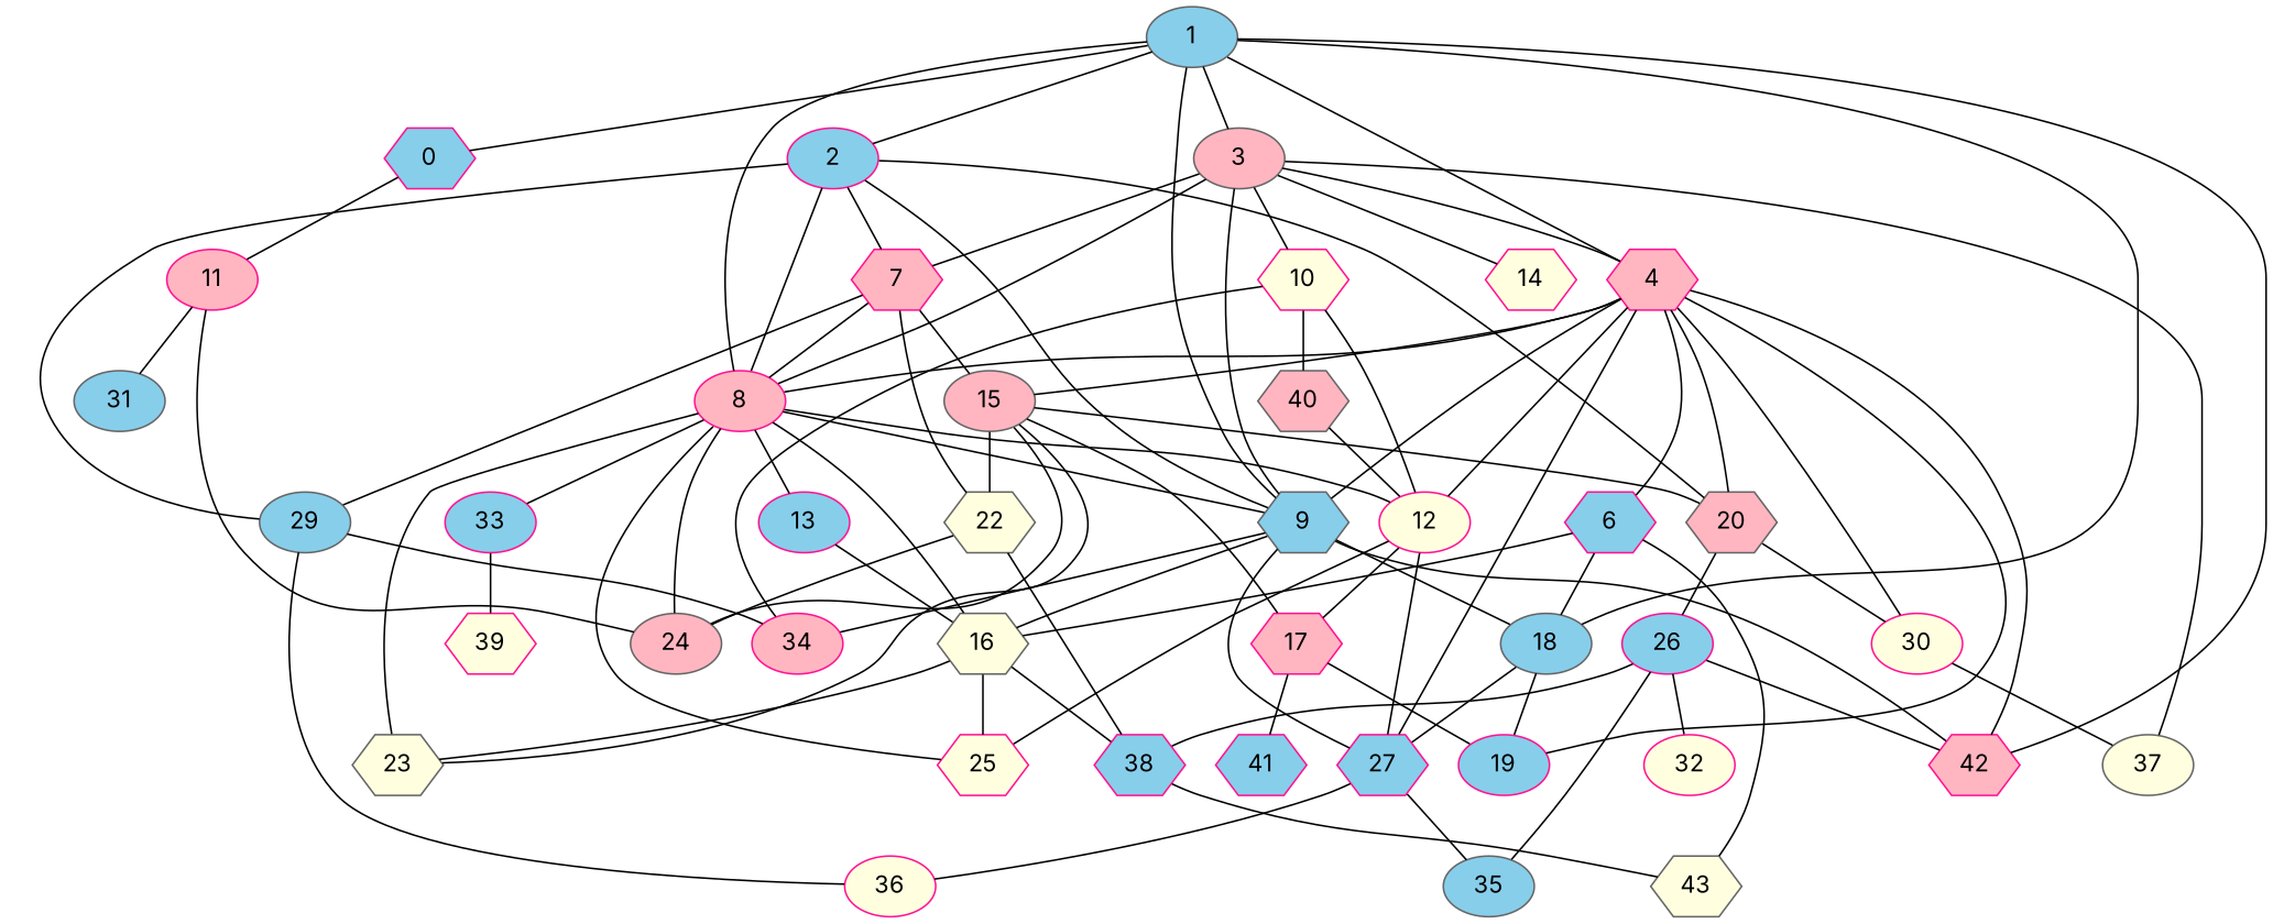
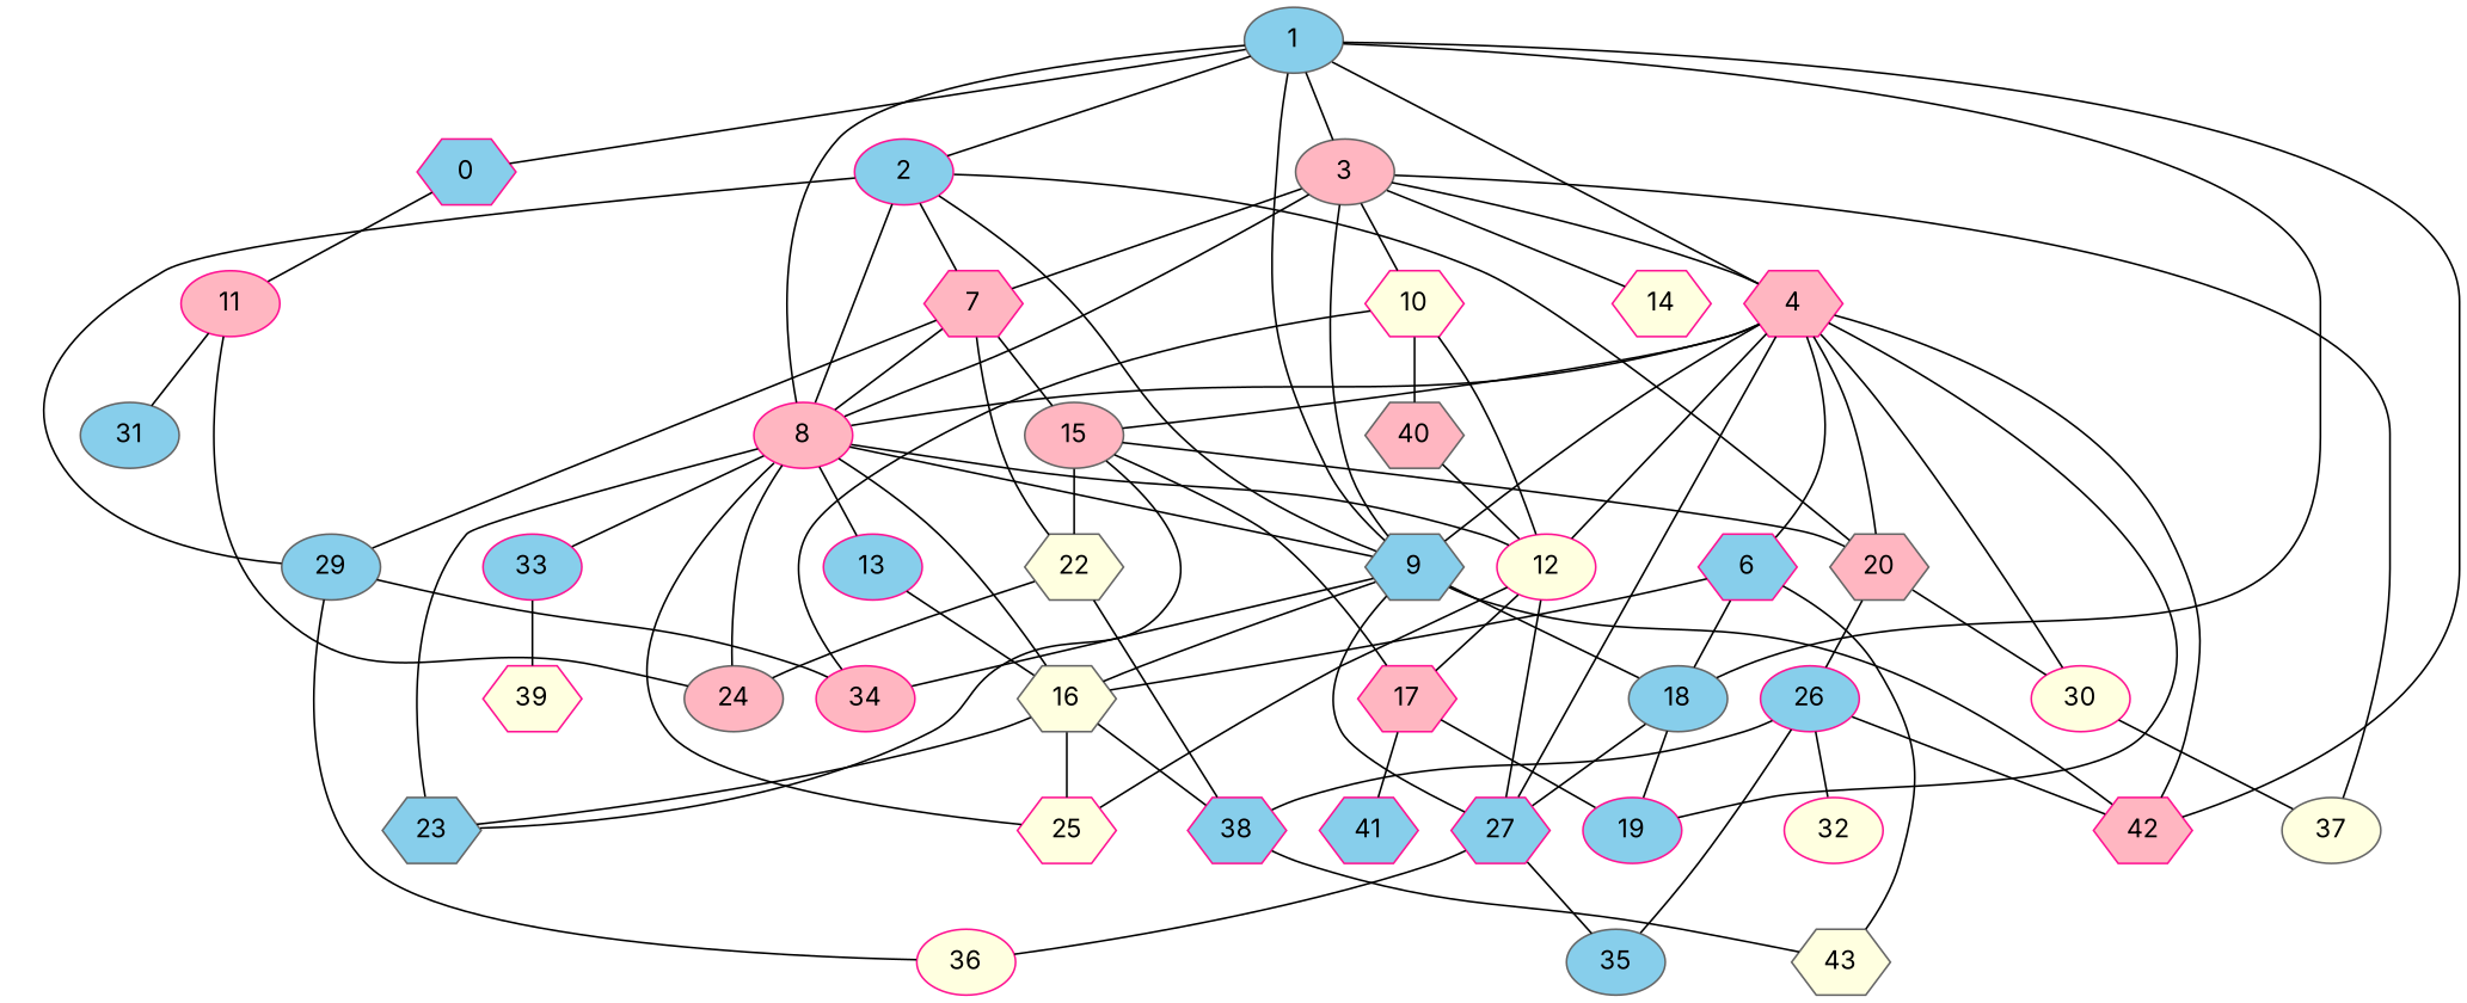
  graph {
    fontname=Inter
    node [color=deeppink fillcolor=skyblue fontname=Inter shape=ellipse style=filled]
    edge [fontname=Inter weight=1.0]
    1 [color=gray40]
    2
    3 [color=gray40 fillcolor=lightpink]
    4 [fillcolor=lightpink shape=hexagon]
    n5 [label=0 shape=hexagon]
    8 [fillcolor=lightpink]
    9 [color=gray40 shape=hexagon]
    18 [color=gray40]
    42 [fillcolor=lightpink shape=hexagon]
    7 [fillcolor=lightpink shape=hexagon]
    20 [color=gray40 fillcolor=lightpink shape=hexagon]
    29 [color=gray40]
    10 [fillcolor=lightyellow shape=hexagon]
    14 [fillcolor=lightyellow shape=hexagon]
    37 [color=gray40 fillcolor=lightyellow]
    12 [fillcolor=lightyellow]
    6 [shape=hexagon]
    15 [color=gray40 fillcolor=lightpink]
    19
    27 [shape=hexagon]
    30 [fillcolor=lightyellow]
    11 [fillcolor=lightpink]
    16 [color=gray40 fillcolor=lightyellow shape=hexagon]
    13
-   23 [color=gray40 fillcolor=lightyellow shape=hexagon]
+   23 [color=gray40 shape=hexagon]
    24 [color=gray40 fillcolor=lightpink]
    25 [fillcolor=lightyellow shape=hexagon]
    33
    34 [fillcolor=lightpink]
    22 [color=gray40 fillcolor=lightyellow shape=hexagon]
    17 [fillcolor=lightpink shape=hexagon]
    26
    36 [fillcolor=lightyellow]
    40 [color=gray40 fillcolor=lightpink shape=hexagon]
    43 [color=gray40 fillcolor=lightyellow shape=hexagon]
    35 [color=gray40]
    31 [color=gray40]
    38 [shape=hexagon]
    39 [fillcolor=lightyellow shape=hexagon]
    41 [shape=hexagon]
    32 [fillcolor=lightyellow]
    1 -- 2
    1 -- 3 [weight=2.0]
    1 -- 4
    1 -- n5
    1 -- 8 [weight=2.0]
    1 -- 9
    1 -- 18
    1 -- 42
    2 -- 8 [weight=4.0]
    2 -- 9
    2 -- 7
    2 -- 20
    2 -- 29
    3 -- 4
    3 -- 8
    3 -- 9
    3 -- 7
    3 -- 10
    3 -- 14
    3 -- 37
    4 -- 8 [weight=4.0]
    4 -- 9
    4 -- 42
    4 -- 20 [weight=2.0]
    4 -- 12 [weight=2.0]
    4 -- 6 [weight=2.0]
    4 -- 15
    4 -- 19 [weight=2.0]
    4 -- 27
    4 -- 30
    n5 -- 11
    8 -- 9
    8 -- 12
    8 -- 16
    8 -- 13 [weight=2.0]
    8 -- 23 [weight=3.0]
    8 -- 24
    8 -- 25
    8 -- 33
    9 -- 18
    9 -- 42
    9 -- 27
    9 -- 16
    9 -- 34
    18 -- 19
    18 -- 27 [weight=2.0]
    7 -- 8
    7 -- 29
    7 -- 15
    7 -- 22
    20 -- 30 [weight=2.0]
    20 -- 26 [weight=2.0]
    29 -- 34 [weight=2.0]
    29 -- 36
    10 -- 12
    10 -- 34
    10 -- 40
    12 -- 27
    12 -- 25
    12 -- 17
    6 -- 18 [weight=2.0]
    6 -- 16 [weight=2.0]
    6 -- 43
    15 -- 20 [weight=2.0]
    15 -- 23
-   15 -- 24
    15 -- 22
    15 -- 17
    27 -- 36
    27 -- 35
    30 -- 37
    11 -- 24
    11 -- 31
    16 -- 23
    16 -- 25
    16 -- 38
    13 -- 16
    33 -- 39
    22 -- 24
    22 -- 38
    17 -- 19 [weight=2.0]
    17 -- 41
    26 -- 42
    26 -- 35
    26 -- 38
    26 -- 32
    40 -- 12
    38 -- 43
  }
